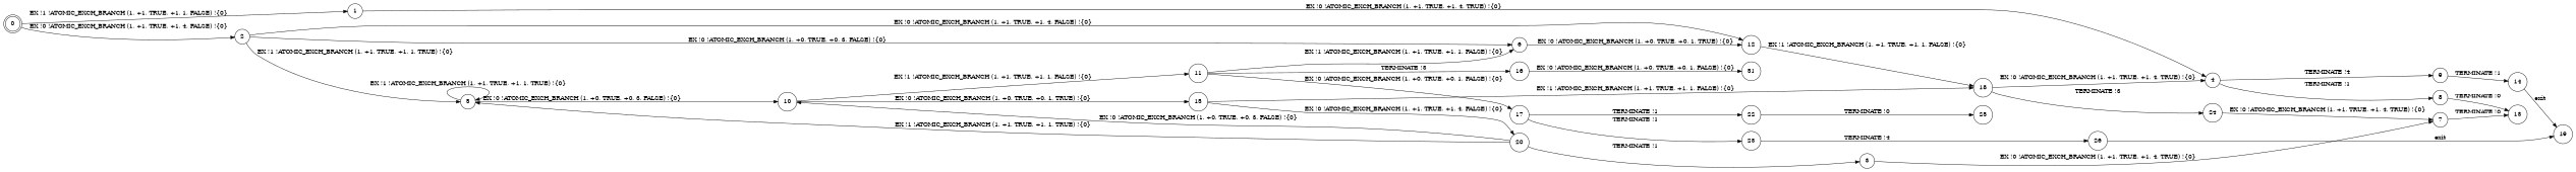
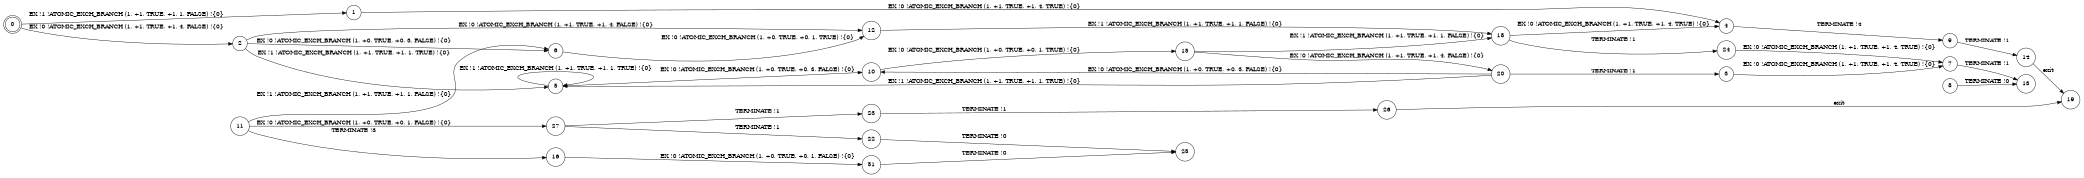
  digraph {
    rankdir=LR
    node [shape=circle]
    0 [peripheries=2]
    1
    2
    4
    5
    6
    12
    3
    7
    8
    9
    10
    13
    14
    11
    15
    16
-   17
+   17 [label=27]
    18
    19
    20
    n22 [label=51]
    22
    23
    24
    25
    26
    0 -> 1 [label="EX !1 !ATOMIC_EXCH_BRANCH (1, +1, TRUE, +1, 1, FALSE) !{0}"]
    0 -> 2 [label="EX !0 !ATOMIC_EXCH_BRANCH (1, +1, TRUE, +1, 4, FALSE) !{0}"]
    1 -> 4 [label="EX !0 !ATOMIC_EXCH_BRANCH (1, +1, TRUE, +1, 4, TRUE) !{0}"]
    2 -> 5 [label="EX !1 !ATOMIC_EXCH_BRANCH (1, +1, TRUE, +1, 1, TRUE) !{0}"]
    2 -> 6 [label="EX !0 !ATOMIC_EXCH_BRANCH (1, +0, TRUE, +0, 3, FALSE) !{0}"]
    2 -> 12 [label="EX !0 !ATOMIC_EXCH_BRANCH (1, +1, TRUE, +1, 4, FALSE) !{0}"]
-   4 -> 8 [label="TERMINATE !1"]
    4 -> 9 [label="TERMINATE !4"]
    5 -> 5 [label="EX !1 !ATOMIC_EXCH_BRANCH (1, +1, TRUE, +1, 1, TRUE) !{0}"]
    5 -> 10 [label="EX !0 !ATOMIC_EXCH_BRANCH (1, +0, TRUE, +0, 3, FALSE) !{0}"]
    6 -> 12 [label="EX !0 !ATOMIC_EXCH_BRANCH (1, +0, TRUE, +0, 1, TRUE) !{0}"]
    12 -> 18 [label="EX !1 !ATOMIC_EXCH_BRANCH (1, +1, TRUE, +1, 1, FALSE) !{0}"]
    3 -> 7 [label="EX !0 !ATOMIC_EXCH_BRANCH (1, +1, TRUE, +1, 4, TRUE) !{0}"]
-   7 -> 13 [label="TERMINATE !0"]
+   7 -> 13 [label="TERMINATE !1"]
    8 -> 13 [label="TERMINATE !0"]
    9 -> 14 [label="TERMINATE !1"]
-   10 -> 11 [label="EX !1 !ATOMIC_EXCH_BRANCH (1, +1, TRUE, +1, 1, FALSE) !{0}"]
    10 -> 15 [label="EX !0 !ATOMIC_EXCH_BRANCH (1, +0, TRUE, +0, 1, TRUE) !{0}"]
    14 -> 19 [label=exit]
    11 -> 6 [label="EX !1 !ATOMIC_EXCH_BRANCH (1, +1, TRUE, +1, 1, FALSE) !{0}"]
    11 -> 16 [label="TERMINATE !3"]
    11 -> 17 [label="EX !0 !ATOMIC_EXCH_BRANCH (1, +0, TRUE, +0, 1, FALSE) !{0}"]
    15 -> 18 [label="EX !1 !ATOMIC_EXCH_BRANCH (1, +1, TRUE, +1, 1, FALSE) !{0}"]
    15 -> 20 [label="EX !0 !ATOMIC_EXCH_BRANCH (1, +1, TRUE, +1, 4, FALSE) !{0}"]
    16 -> n22 [label="EX !0 !ATOMIC_EXCH_BRANCH (1, +0, TRUE, +0, 1, FALSE) !{0}"]
    17 -> 22 [label="TERMINATE !1"]
    17 -> 23 [label="TERMINATE !1"]
    18 -> 4 [label="EX !0 !ATOMIC_EXCH_BRANCH (1, +1, TRUE, +1, 4, TRUE) !{0}"]
-   18 -> 24 [label="TERMINATE !3"]
+   18 -> 24 [label="TERMINATE !1"]
    20 -> 5 [label="EX !1 !ATOMIC_EXCH_BRANCH (1, +1, TRUE, +1, 1, TRUE) !{0}"]
    20 -> 3 [label="TERMINATE !1"]
    20 -> 10 [label="EX !0 !ATOMIC_EXCH_BRANCH (1, +0, TRUE, +0, 3, FALSE) !{0}"]
+   n22 -> 25 [label="TERMINATE !0"]
    22 -> 25 [label="TERMINATE !0"]
-   23 -> 26 [label="TERMINATE !4"]
+   23 -> 26 [label="TERMINATE !1"]
    24 -> 7 [label="EX !0 !ATOMIC_EXCH_BRANCH (1, +1, TRUE, +1, 4, TRUE) !{0}"]
    26 -> 19 [label=exit]
  }
